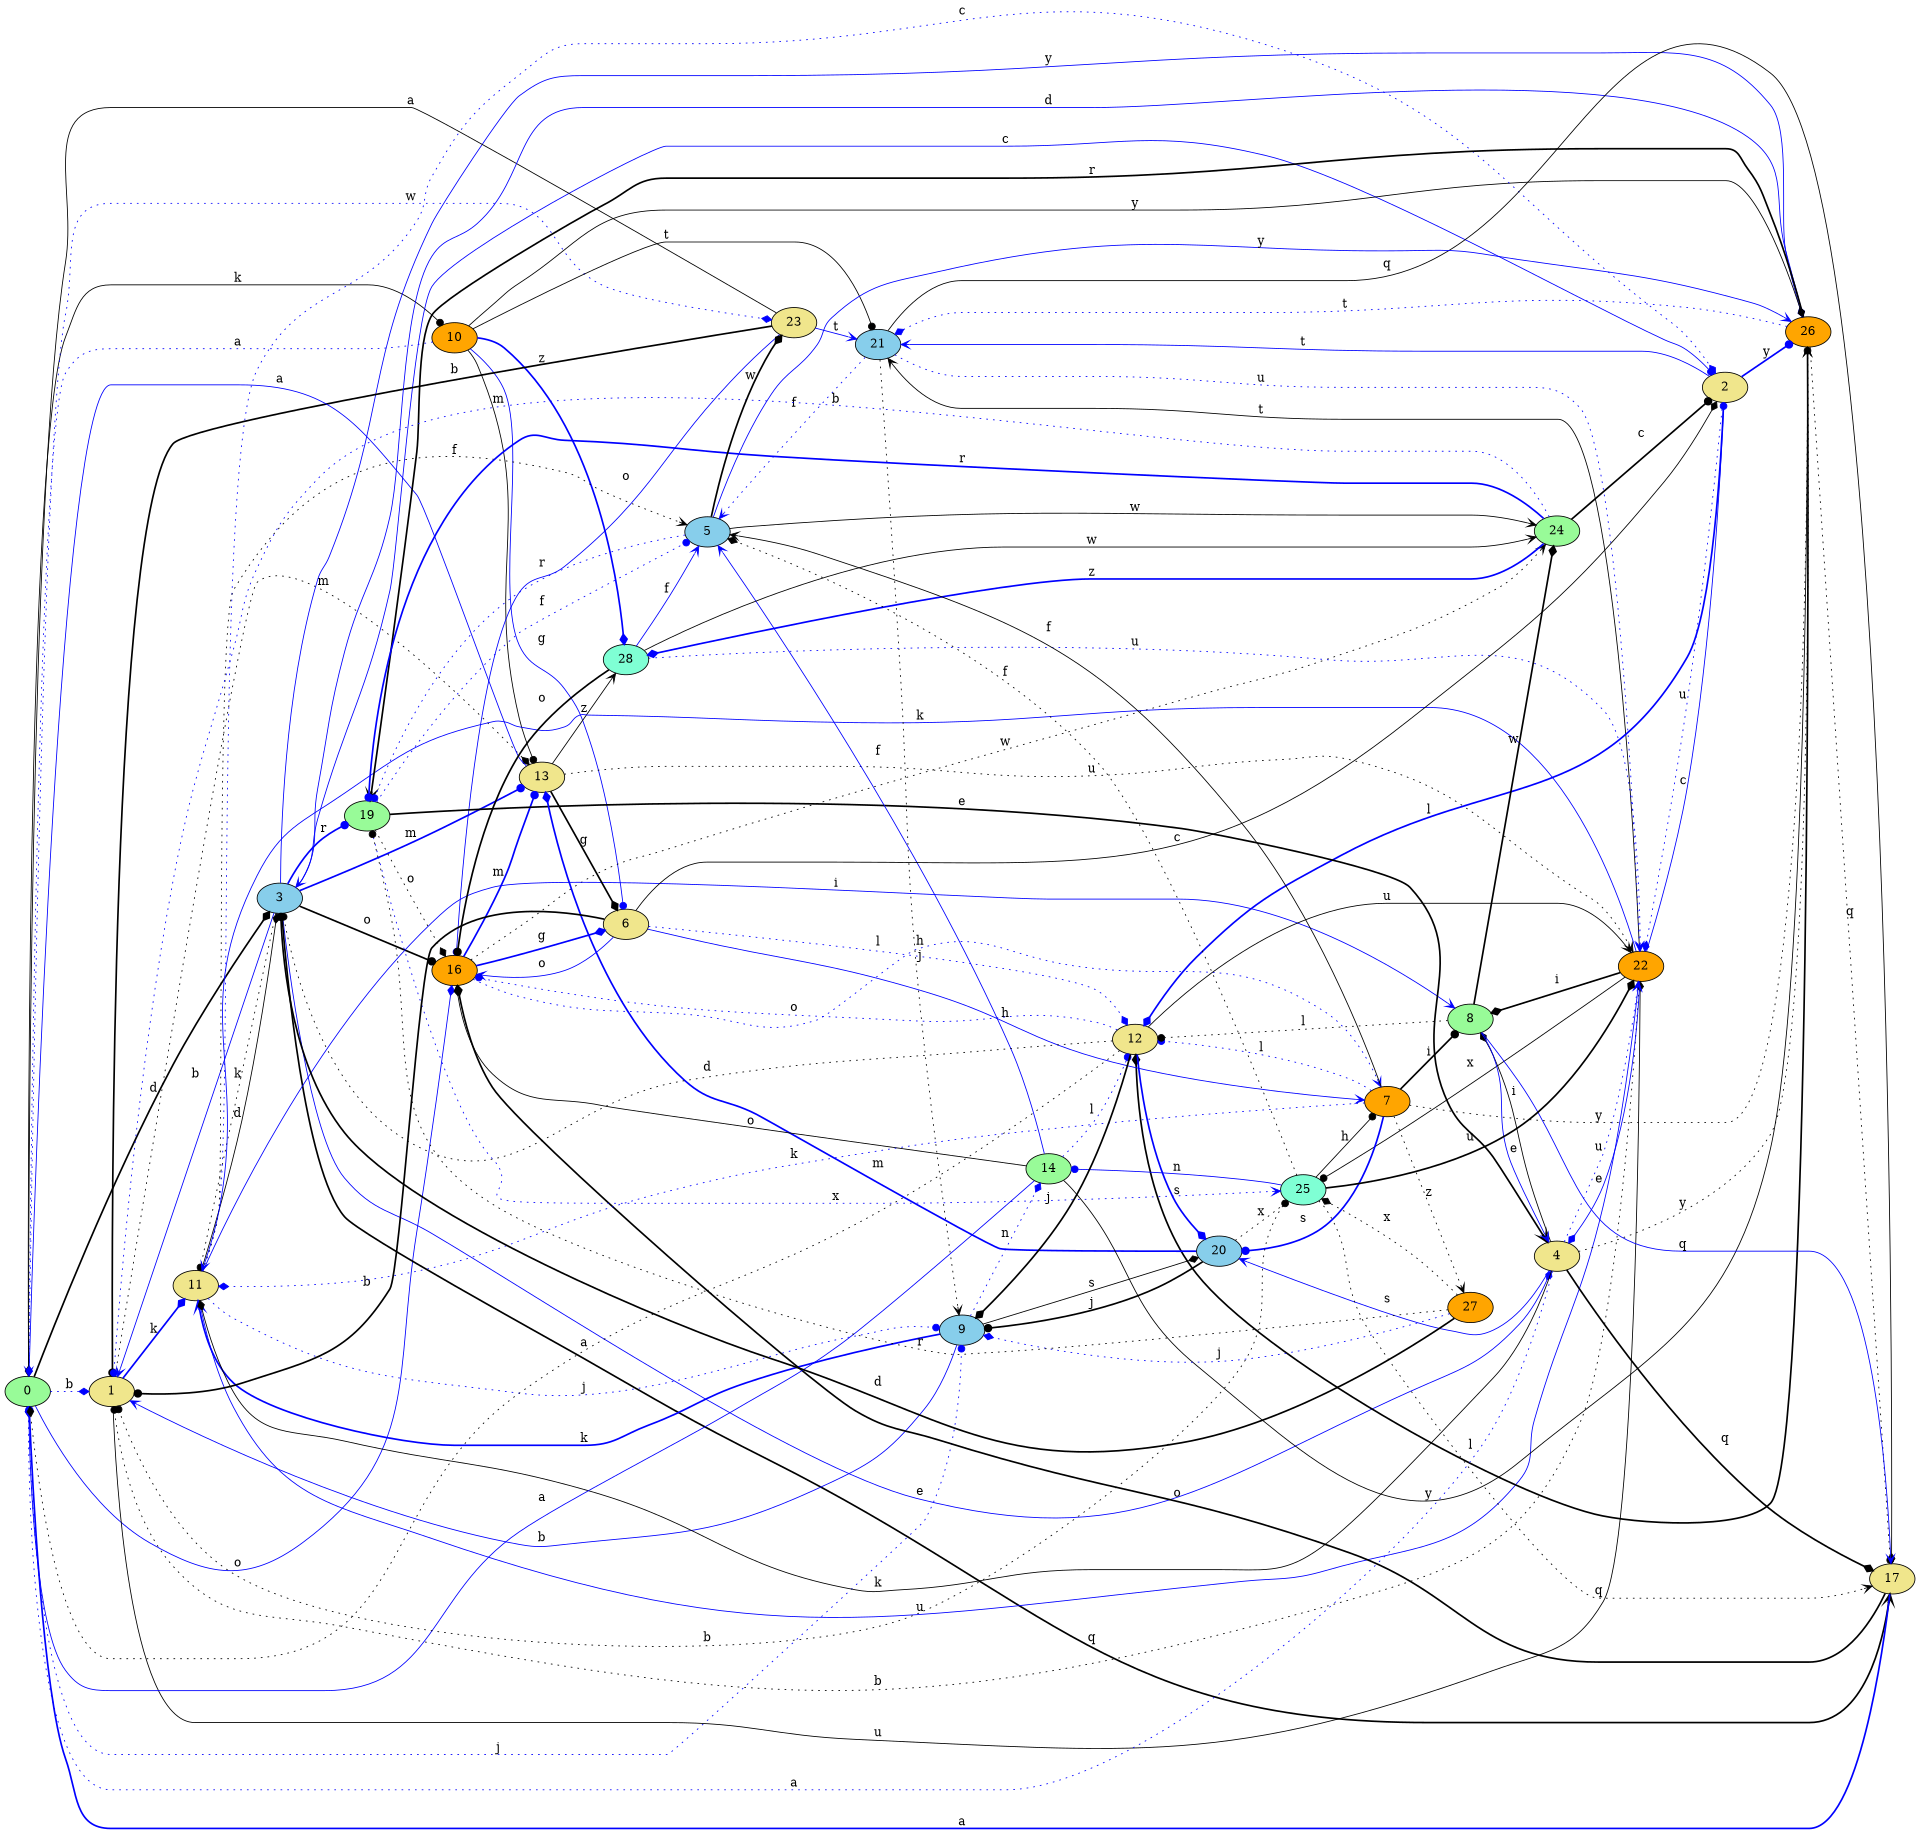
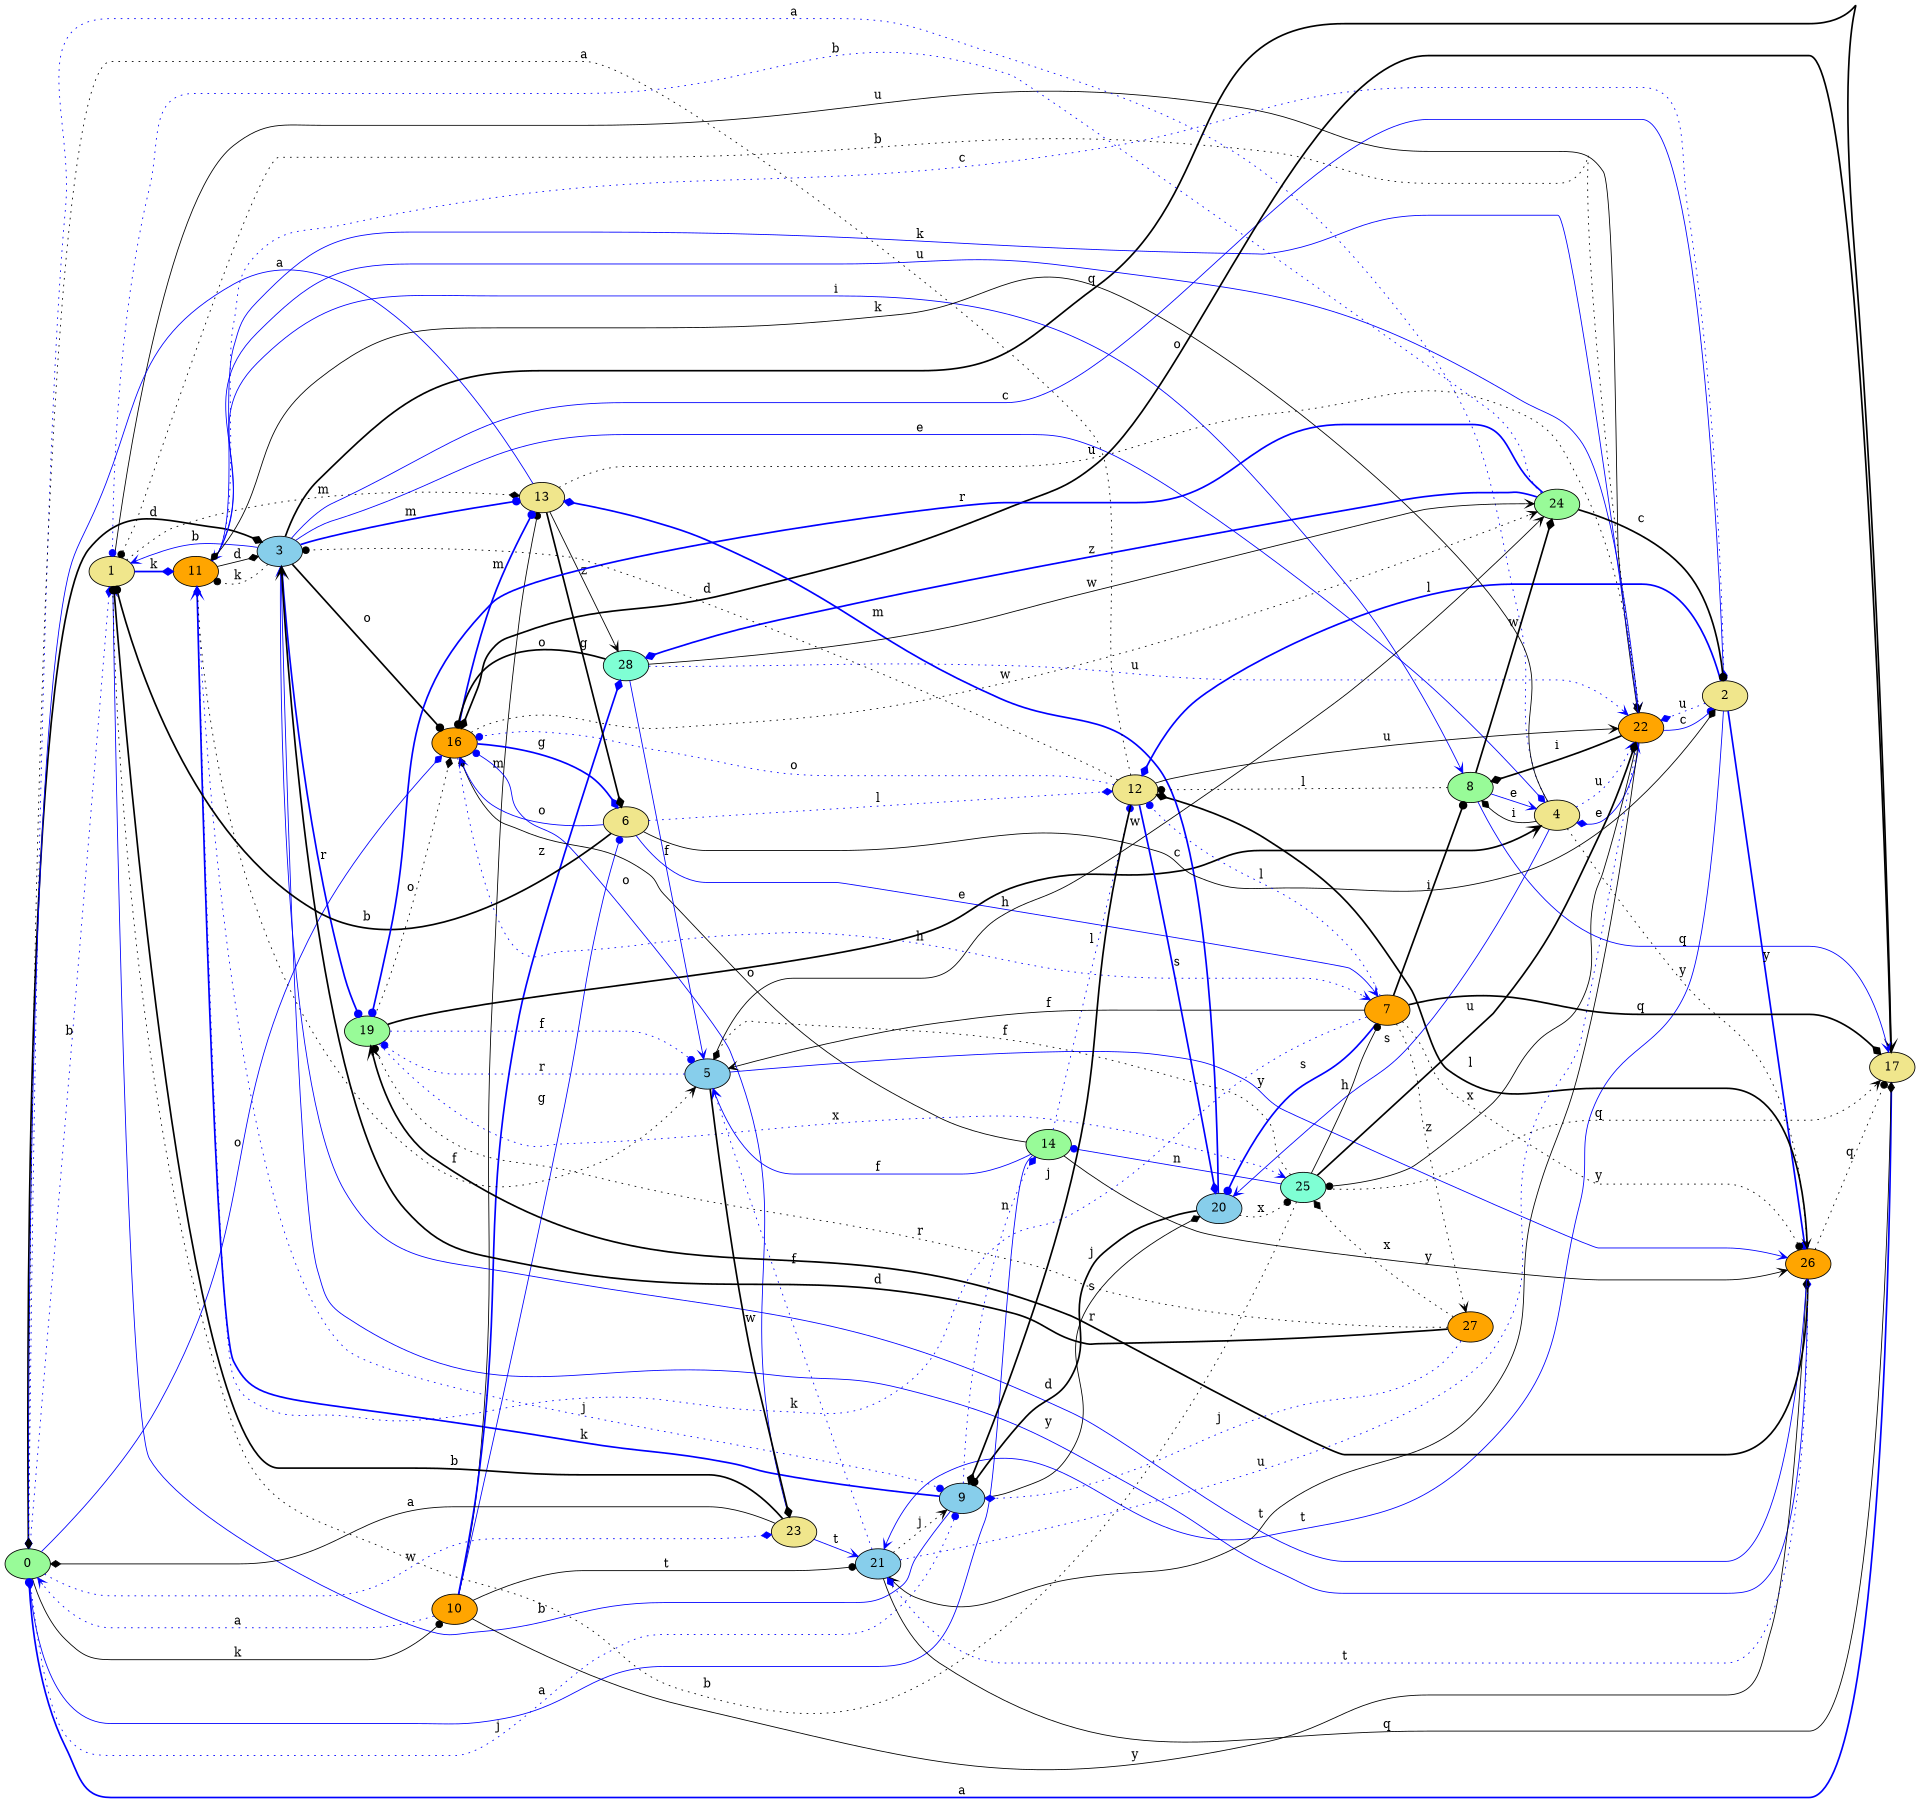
  strict digraph {
    rankdir=LR
    node [fillcolor=khaki style=filled]
    edge [arrowhead=diamond color=blue style=solid]
    0 [fillcolor=palegreen]
    1
    3 [fillcolor=skyblue]
    9 [fillcolor=skyblue]
    10 [fillcolor=orange]
    16 [fillcolor=orange]
    23
-   11
+   11 [fillcolor=orange]
    13
    22 [fillcolor=orange]
    2
    26 [fillcolor=orange]
    4
    17
    19 [fillcolor=palegreen]
    20 [fillcolor=skyblue]
    14 [fillcolor=palegreen]
    21 [fillcolor=skyblue]
    6
    28 [fillcolor=aquamarine]
    24 [fillcolor=palegreen]
    7 [fillcolor=orange]
    8 [fillcolor=palegreen]
    5 [fillcolor=skyblue]
    25 [fillcolor=aquamarine]
    12
    27 [fillcolor=orange]
    0 -> 1 [label=b style=dotted]
    0 -> 3 [color=black label=d style=bold]
    0 -> 9 [arrowhead=dot label=j style=dotted]
    0 -> 10 [arrowhead=dot color=black label=k]
    0 -> 16 [label=o]
    0 -> 23 [label=w style=dotted]
    1 -> 11 [label=k style=bold]
    1 -> 13 [color=black label=m style=dotted]
    1 -> 22 [color=black label=u]
    3 -> 1 [arrowhead=vee label=b]
    3 -> 16 [arrowhead=dot color=black label=o style=bold]
    3 -> 11 [arrowhead=dot color=black label=k style=dotted]
    3 -> 13 [arrowhead=dot label=m style=bold]
    3 -> 2 [arrowhead=dot label=c]
    3 -> 26 [label=y]
    3 -> 4 [label=e]
    3 -> 17 [arrowhead=vee color=black label=q style=bold]
    3 -> 19 [arrowhead=dot label=r style=bold]
    9 -> 1 [arrowhead=vee label=b]
    9 -> 11 [arrowhead=vee label=k style=bold]
    9 -> 20 [color=black label=s]
    9 -> 14 [label=n style=dotted]
    10 -> 0 [arrowhead=vee label=a style=dotted]
    10 -> 13 [arrowhead=dot color=black label=m]
    10 -> 26 [color=black label=y]
    10 -> 21 [arrowhead=dot color=black label=t]
    10 -> 6 [arrowhead=dot label=g]
    10 -> 28 [label=z style=bold]
    16 -> 13 [arrowhead=dot label=m style=bold]
    16 -> 6 [label=g style=bold]
    16 -> 24 [arrowhead=vee color=black label=w style=dotted]
    16 -> 7 [arrowhead=vee label=h style=dotted]
    23 -> 0 [color=black label=a]
    23 -> 1 [arrowhead=dot color=black label=b style=bold]
    23 -> 16 [arrowhead=dot label=o]
    23 -> 21 [arrowhead=vee label=t]
    11 -> 3 [color=black label=d]
    11 -> 9 [arrowhead=dot label=j style=dotted]
    11 -> 22 [arrowhead=vee label=u]
    11 -> 2 [label=c style=dotted]
    11 -> 8 [arrowhead=vee label=i]
    11 -> 5 [arrowhead=vee color=black label=f style=dotted]
    13 -> 0 [label=a]
    13 -> 22 [arrowhead=vee color=black label=u style=dotted]
    13 -> 6 [color=black label=g style=bold]
    13 -> 28 [arrowhead=vee color=black label=z]
    22 -> 1 [arrowhead=dot color=black label=b style=dotted]
    22 -> 11 [arrowhead=vee label=k]
    22 -> 2 [arrowhead=dot label=c]
    22 -> 4 [label=e]
    22 -> 21 [arrowhead=vee color=black label=t]
    22 -> 8 [color=black label=i style=bold]
    22 -> 25 [arrowhead=dot color=black label=x]
    2 -> 22 [label=u style=dotted]
    2 -> 26 [arrowhead=dot label=y style=bold]
    2 -> 21 [arrowhead=vee label=t]
    2 -> 12 [label=l style=bold]
    26 -> 3 [arrowhead=vee label=d]
    26 -> 17 [arrowhead=dot color=black label=q style=dotted]
    26 -> 19 [arrowhead=vee color=black label=r style=bold]
    26 -> 21 [label=t style=dotted]
    26 -> 12 [color=black label=l style=bold]
    4 -> 0 [label=a style=dotted]
    4 -> 11 [color=black label=k]
    4 -> 22 [arrowhead=vee label=u style=dotted]
    4 -> 26 [arrowhead=vee color=black label=y style=dotted]
    4 -> 20 [arrowhead=vee label=s]
    4 -> 8 [color=black label=i]
    17 -> 0 [arrowhead=dot label=a style=bold]
    17 -> 16 [color=black label=o style=bold]
    19 -> 16 [color=black label=o style=dotted]
    19 -> 4 [arrowhead=vee color=black label=e style=bold]
    19 -> 5 [arrowhead=dot label=f style=dotted]
    19 -> 25 [arrowhead=vee label=x style=dotted]
    20 -> 9 [arrowhead=dot color=black label=j style=bold]
    20 -> 13 [label=m style=bold]
    20 -> 25 [arrowhead=dot color=black label=x style=dotted]
    14 -> 0 [label=a]
    14 -> 16 [color=black label=o]
    14 -> 26 [arrowhead=vee color=black label=y]
    14 -> 5 [arrowhead=vee label=f]
    14 -> 12 [arrowhead=dot label=l style=dotted]
    21 -> 9 [arrowhead=vee color=black label=j style=dotted]
    21 -> 22 [arrowhead=vee label=u style=dotted]
    21 -> 17 [color=black label=q]
    21 -> 5 [arrowhead=vee label=f style=dotted]
    6 -> 1 [arrowhead=dot color=black label=b style=bold]
    6 -> 16 [arrowhead=vee label=o]
    6 -> 2 [color=black label=c]
    6 -> 7 [arrowhead=vee label=h]
    6 -> 12 [label=l style=dotted]
    28 -> 16 [arrowhead=dot color=black label=o style=bold]
    28 -> 22 [arrowhead=vee label=u style=dotted]
    28 -> 24 [arrowhead=vee color=black label=w]
    28 -> 5 [arrowhead=vee label=f]
    24 -> 1 [arrowhead=dot label=b style=dotted]
    24 -> 2 [arrowhead=dot color=black label=c style=bold]
    24 -> 19 [arrowhead=dot label=r style=bold]
    24 -> 28 [label=z style=bold]
    7 -> 11 [label=k style=dotted]
    7 -> 26 [arrowhead=dot color=black label=y style=dotted]
-   4 -> 17 [color=black label=q style=bold]
+   7 -> 17 [color=black label=q style=bold]
    7 -> 20 [arrowhead=dot label=s style=bold]
    7 -> 8 [arrowhead=dot color=black label=i style=bold]
    7 -> 5 [arrowhead=vee color=black label=f]
    7 -> 12 [arrowhead=dot label=l style=dotted]
    7 -> 27 [arrowhead=vee color=black label=z style=dotted]
    8 -> 4 [arrowhead=vee label=e]
    8 -> 17 [arrowhead=vee label=q]
    8 -> 24 [color=black label=w style=bold]
    8 -> 12 [arrowhead=dot color=black label=l style=dotted]
    5 -> 23 [color=black label=w style=bold]
    5 -> 26 [arrowhead=vee label=y]
    5 -> 19 [arrowhead=dot label=r style=dotted]
    5 -> 24 [arrowhead=vee color=black label=w]
    25 -> 1 [arrowhead=dot color=black label=b style=dotted]
    25 -> 22 [color=black label=u style=bold]
    25 -> 17 [arrowhead=vee color=black label=q style=dotted]
    25 -> 14 [arrowhead=dot label=n]
    25 -> 7 [arrowhead=dot color=black label=h]
    25 -> 5 [color=black label=f style=dotted]
    12 -> 0 [color=black label=a style=dotted]
    12 -> 3 [arrowhead=dot color=black label=d style=dotted]
    12 -> 9 [color=black label=j style=bold]
    12 -> 16 [arrowhead=dot label=o style=dotted]
    12 -> 22 [arrowhead=vee color=black label=u]
    12 -> 20 [label=s style=bold]
-   27 -> 3 [arrowhead=dot color=black label=d style=bold]
+   27 -> 3 [arrowhead=vee color=black label=d style=bold]
    27 -> 9 [label=j style=dotted]
    27 -> 19 [arrowhead=dot color=black label=r style=dotted]
    27 -> 25 [color=black label=x style=dotted]
  }
